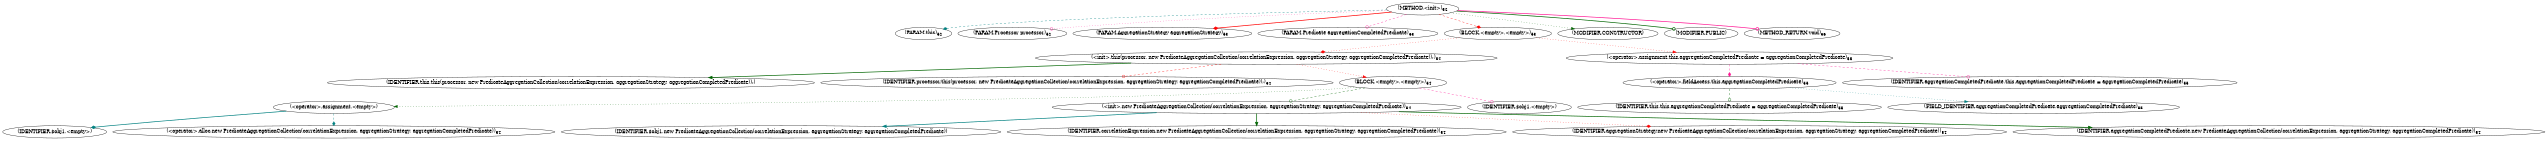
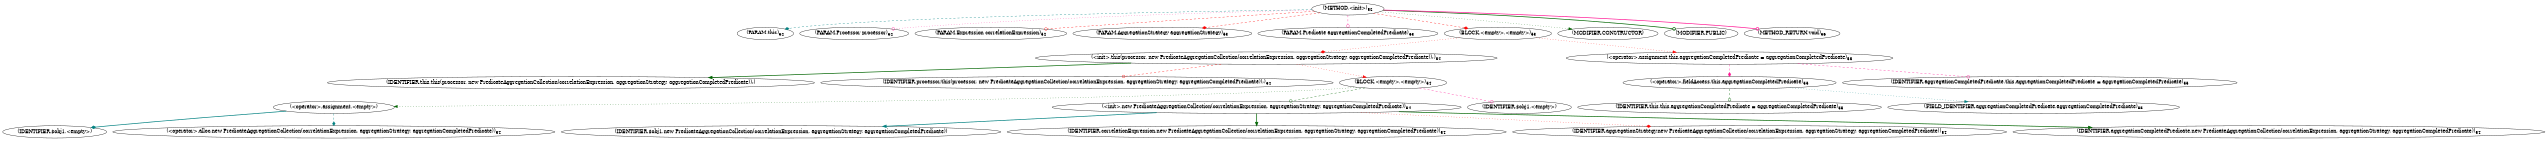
  digraph {
    edge [arrowhead=odot color=red style=dashed]
    n1 [label=<(METHOD,&lt;init&gt;)<SUB>52</SUB>>]
    n2 [label=<(PARAM,this)<SUB>52</SUB>>]
    n3 [label=<(PARAM,Processor processor)<SUB>52</SUB>>]
+   n4 [label=<(PARAM,Expression correlationExpression)<SUB>52</SUB>>]
    n5 [label=<(PARAM,AggregationStrategy aggregationStrategy)<SUB>53</SUB>>]
    n6 [label=<(PARAM,Predicate aggregationCompletedPredicate)<SUB>53</SUB>>]
    n7 [label=<(BLOCK,&lt;empty&gt;,&lt;empty&gt;)<SUB>53</SUB>>]
    n8 [label=<(MODIFIER,CONSTRUCTOR)>]
    n9 [label=<(MODIFIER,PUBLIC)>]
    n10 [label=<(METHOD_RETURN,void)<SUB>56</SUB>>]
    n11 [label=<(&lt;init&gt;,this(processor, new PredicateAggregationCollection(correlationExpression, aggregationStrategy, aggregationCompletedPredicate));)<SUB>54</SUB>>]
    n12 [label=<(&lt;operator&gt;.assignment,this.aggregationCompletedPredicate = aggregationCompletedPredicate)<SUB>55</SUB>>]
    n13 [label=<(IDENTIFIER,this,this(processor, new PredicateAggregationCollection(correlationExpression, aggregationStrategy, aggregationCompletedPredicate));)>]
    n14 [label=<(IDENTIFIER,processor,this(processor, new PredicateAggregationCollection(correlationExpression, aggregationStrategy, aggregationCompletedPredicate));)<SUB>54</SUB>>]
    n15 [label=<(BLOCK,&lt;empty&gt;,&lt;empty&gt;)<SUB>54</SUB>>]
    n16 [label=<(&lt;operator&gt;.fieldAccess,this.aggregationCompletedPredicate)<SUB>55</SUB>>]
    n17 [label=<(IDENTIFIER,aggregationCompletedPredicate,this.aggregationCompletedPredicate = aggregationCompletedPredicate)<SUB>55</SUB>>]
    n18 [label=<(&lt;operator&gt;.assignment,&lt;empty&gt;)>]
    n19 [label=<(&lt;init&gt;,new PredicateAggregationCollection(correlationExpression, aggregationStrategy, aggregationCompletedPredicate))<SUB>54</SUB>>]
    n20 [label=<(IDENTIFIER,$obj1,&lt;empty&gt;)>]
    n21 [label=<(IDENTIFIER,$obj1,&lt;empty&gt;)>]
    n22 [label=<(&lt;operator&gt;.alloc,new PredicateAggregationCollection(correlationExpression, aggregationStrategy, aggregationCompletedPredicate))<SUB>54</SUB>>]
    n23 [label=<(IDENTIFIER,$obj1,new PredicateAggregationCollection(correlationExpression, aggregationStrategy, aggregationCompletedPredicate))>]
    n24 [label=<(IDENTIFIER,correlationExpression,new PredicateAggregationCollection(correlationExpression, aggregationStrategy, aggregationCompletedPredicate))<SUB>54</SUB>>]
    n25 [label=<(IDENTIFIER,aggregationStrategy,new PredicateAggregationCollection(correlationExpression, aggregationStrategy, aggregationCompletedPredicate))<SUB>54</SUB>>]
    n26 [label=<(IDENTIFIER,aggregationCompletedPredicate,new PredicateAggregationCollection(correlationExpression, aggregationStrategy, aggregationCompletedPredicate))<SUB>54</SUB>>]
    n27 [label=<(IDENTIFIER,this,this.aggregationCompletedPredicate = aggregationCompletedPredicate)<SUB>55</SUB>>]
    n28 [label=<(FIELD_IDENTIFIER,aggregationCompletedPredicate,aggregationCompletedPredicate)<SUB>55</SUB>>]
    n1 -> n2 [arrowhead=diamond color=teal]
    n1 -> n3 [color=deeppink style=dotted]
-   n1 -> n5 [arrowhead=diamond style=bold]
+   n1 -> n4
+   n1 -> n5 [arrowhead=diamond]
    n1 -> n6 [color=deeppink]
    n1 -> n7 [arrowhead=diamond]
    n1 -> n8 [arrowhead=normal color=darkgreen style=dotted]
    n1 -> n9 [color=darkgreen style=bold]
    n1 -> n10 [color=deeppink style=bold]
    n7 -> n11 [arrowhead=diamond style=dotted]
    n7 -> n12 [arrowhead=normal style=dotted]
    n11 -> n13 [arrowhead=normal color=darkgreen style=bold]
    n11 -> n14
    n11 -> n15 [arrowhead=normal style=dotted]
    n12 -> n16 [arrowhead=diamond color=deeppink]
    n12 -> n17 [color=deeppink]
    n15 -> n18 [arrowhead=normal color=darkgreen style=dotted]
    n15 -> n19 [color=darkgreen]
    n15 -> n20 [color=deeppink]
    n16 -> n27 [color=darkgreen]
    n16 -> n28 [arrowhead=normal color=teal style=dotted]
    n18 -> n21 [arrowhead=diamond color=teal style=bold]
    n18 -> n22 [arrowhead=diamond color=teal]
    n19 -> n23 [arrowhead=normal color=teal style=bold]
    n19 -> n24 [arrowhead=normal color=darkgreen style=bold]
    n19 -> n25 [arrowhead=diamond style=dotted]
    n19 -> n26 [arrowhead=normal color=darkgreen style=bold]
  }
